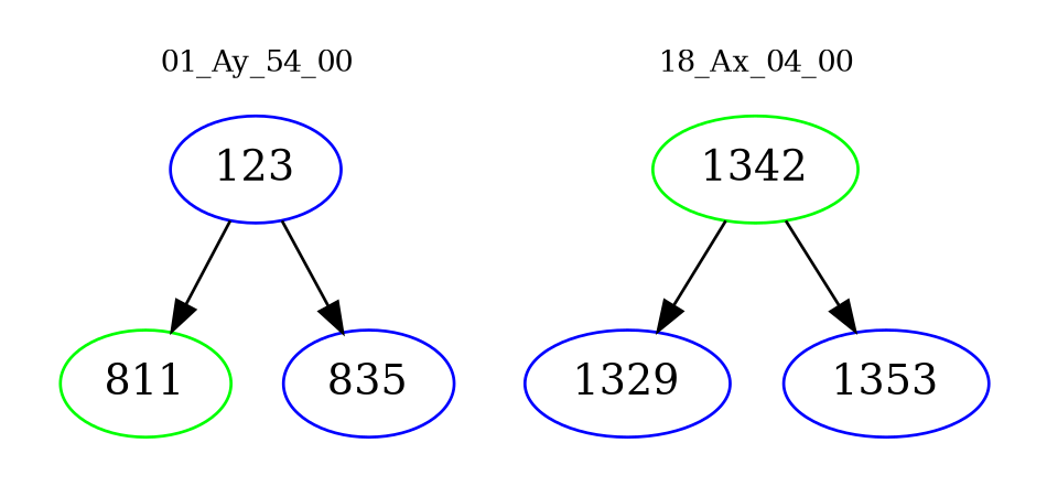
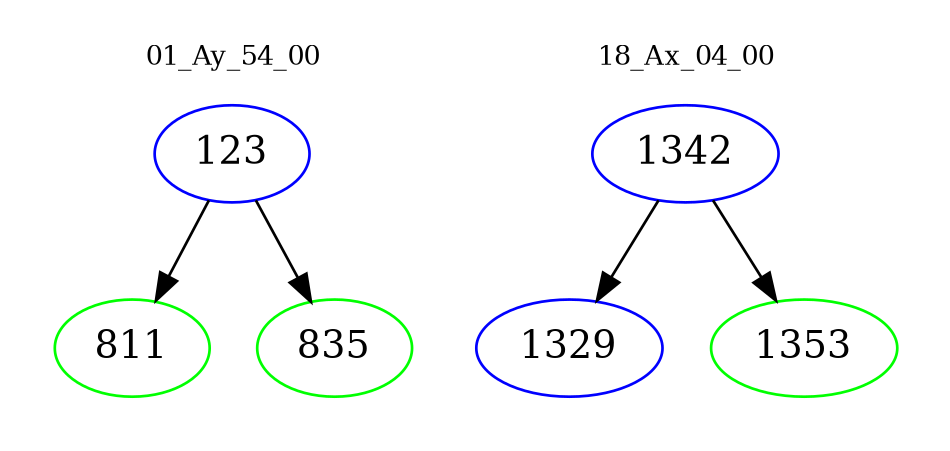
  digraph {
    node [color=blue]
    edge [color=black]
    n1 [label=123]
    n2 [color=green label=811]
-   n3 [label=835]
-   n4 [color=green label=1342]
+   n3 [color=green label=835]
+   n4 [label=1342]
    n5 [label=1329]
-   n6 [label=1353]
+   n6 [color=green label=1353]
    subgraph cluster_1 {
      color=white
      fontsize=10
      label="01_Ay_54_00"
      n1
      n2
      n3
    }
    subgraph cluster_2 {
      color=white
      fontsize=10
      label="18_Ax_04_00"
      n4
      n5
      n6
    }
    n1 -> n2
    n1 -> n3
    n4 -> n5
    n4 -> n6
  }
